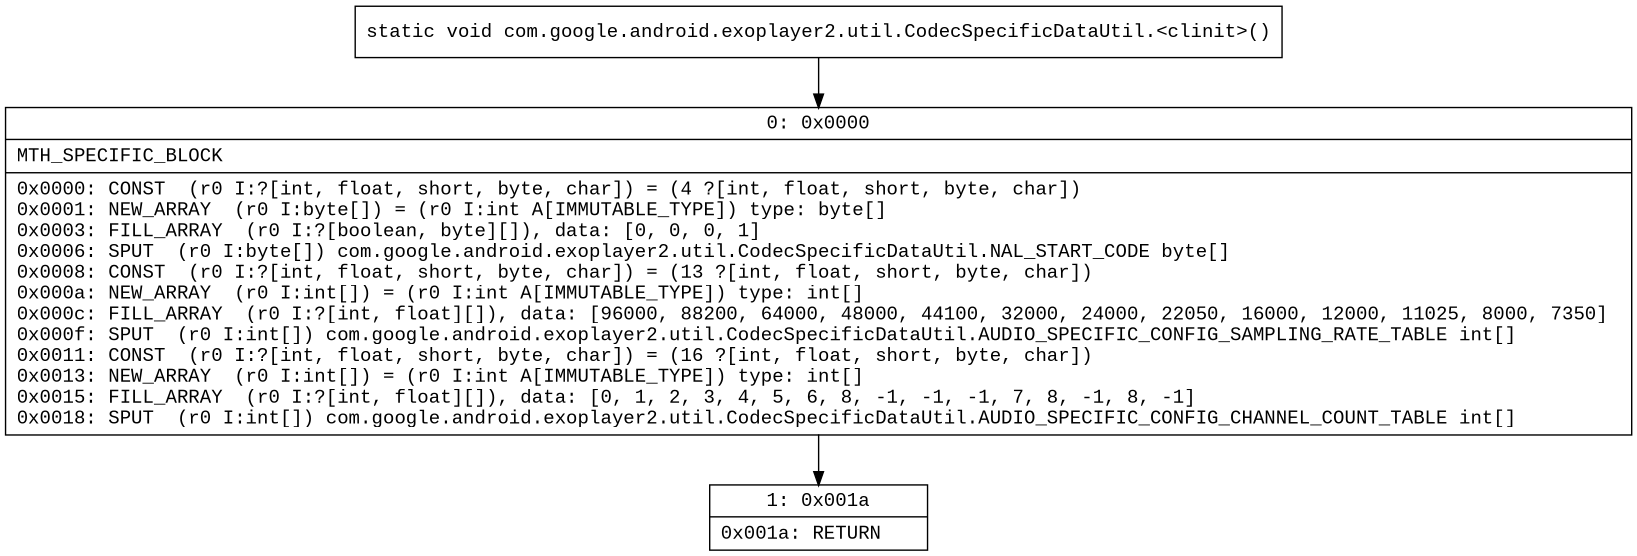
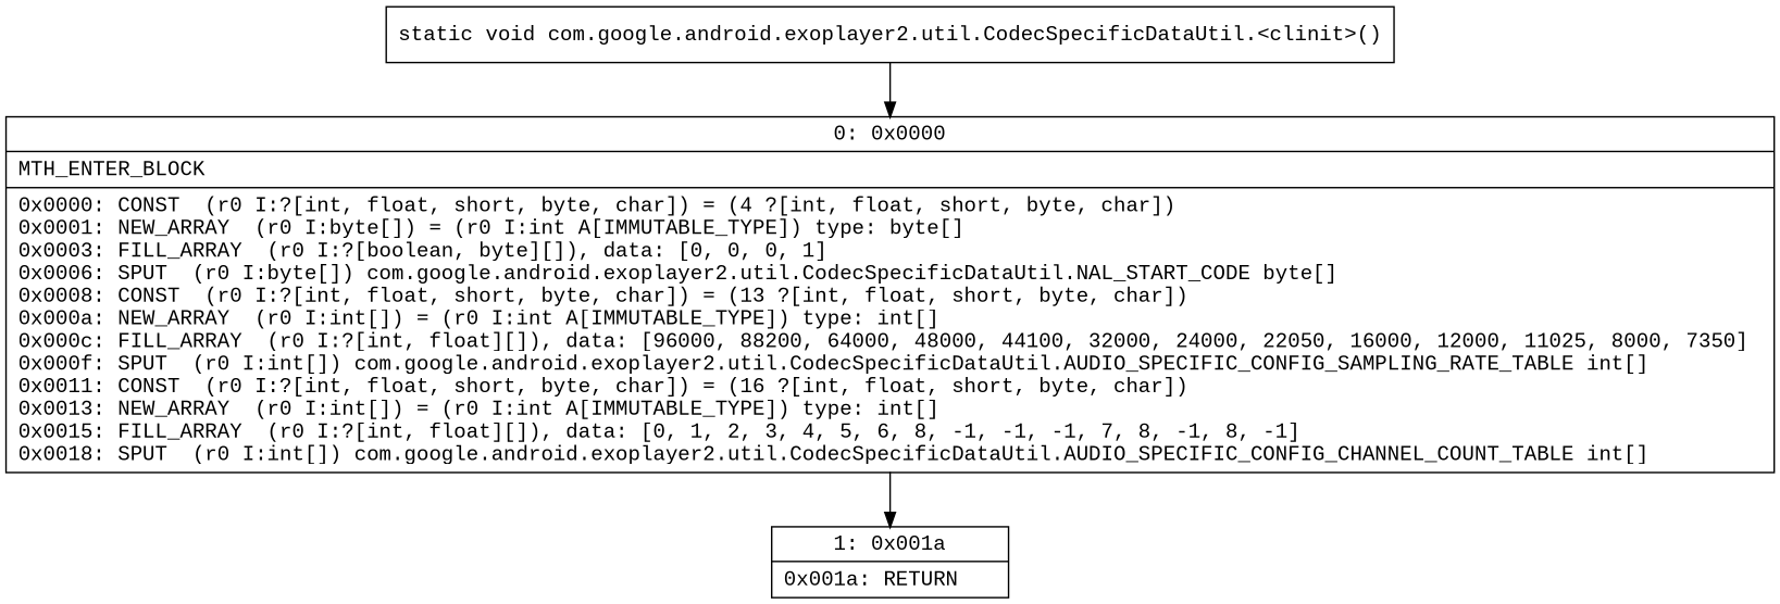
  digraph {
    fontname="Liberation Mono"
    node [shape=record fontname="Liberation Mono"]
    edge [fontname="Liberation Mono"]
-   n1 [label="{0\:\ 0x0000|MTH_SPECIFIC_BLOCK\l|0x0000: CONST  (r0 I:?[int, float, short, byte, char]) = (4 ?[int, float, short, byte, char]) \l0x0001: NEW_ARRAY  (r0 I:byte[]) = (r0 I:int A[IMMUTABLE_TYPE]) type: byte[] \l0x0003: FILL_ARRAY  (r0 I:?[boolean, byte][]), data: [0, 0, 0, 1] \l0x0006: SPUT  (r0 I:byte[]) com.google.android.exoplayer2.util.CodecSpecificDataUtil.NAL_START_CODE byte[] \l0x0008: CONST  (r0 I:?[int, float, short, byte, char]) = (13 ?[int, float, short, byte, char]) \l0x000a: NEW_ARRAY  (r0 I:int[]) = (r0 I:int A[IMMUTABLE_TYPE]) type: int[] \l0x000c: FILL_ARRAY  (r0 I:?[int, float][]), data: [96000, 88200, 64000, 48000, 44100, 32000, 24000, 22050, 16000, 12000, 11025, 8000, 7350] \l0x000f: SPUT  (r0 I:int[]) com.google.android.exoplayer2.util.CodecSpecificDataUtil.AUDIO_SPECIFIC_CONFIG_SAMPLING_RATE_TABLE int[] \l0x0011: CONST  (r0 I:?[int, float, short, byte, char]) = (16 ?[int, float, short, byte, char]) \l0x0013: NEW_ARRAY  (r0 I:int[]) = (r0 I:int A[IMMUTABLE_TYPE]) type: int[] \l0x0015: FILL_ARRAY  (r0 I:?[int, float][]), data: [0, 1, 2, 3, 4, 5, 6, 8, \-1, \-1, \-1, 7, 8, \-1, 8, \-1] \l0x0018: SPUT  (r0 I:int[]) com.google.android.exoplayer2.util.CodecSpecificDataUtil.AUDIO_SPECIFIC_CONFIG_CHANNEL_COUNT_TABLE int[] \l}"]
+   n1 [label="{0\:\ 0x0000|MTH_ENTER_BLOCK\l|0x0000: CONST  (r0 I:?[int, float, short, byte, char]) = (4 ?[int, float, short, byte, char]) \l0x0001: NEW_ARRAY  (r0 I:byte[]) = (r0 I:int A[IMMUTABLE_TYPE]) type: byte[] \l0x0003: FILL_ARRAY  (r0 I:?[boolean, byte][]), data: [0, 0, 0, 1] \l0x0006: SPUT  (r0 I:byte[]) com.google.android.exoplayer2.util.CodecSpecificDataUtil.NAL_START_CODE byte[] \l0x0008: CONST  (r0 I:?[int, float, short, byte, char]) = (13 ?[int, float, short, byte, char]) \l0x000a: NEW_ARRAY  (r0 I:int[]) = (r0 I:int A[IMMUTABLE_TYPE]) type: int[] \l0x000c: FILL_ARRAY  (r0 I:?[int, float][]), data: [96000, 88200, 64000, 48000, 44100, 32000, 24000, 22050, 16000, 12000, 11025, 8000, 7350] \l0x000f: SPUT  (r0 I:int[]) com.google.android.exoplayer2.util.CodecSpecificDataUtil.AUDIO_SPECIFIC_CONFIG_SAMPLING_RATE_TABLE int[] \l0x0011: CONST  (r0 I:?[int, float, short, byte, char]) = (16 ?[int, float, short, byte, char]) \l0x0013: NEW_ARRAY  (r0 I:int[]) = (r0 I:int A[IMMUTABLE_TYPE]) type: int[] \l0x0015: FILL_ARRAY  (r0 I:?[int, float][]), data: [0, 1, 2, 3, 4, 5, 6, 8, \-1, \-1, \-1, 7, 8, \-1, 8, \-1] \l0x0018: SPUT  (r0 I:int[]) com.google.android.exoplayer2.util.CodecSpecificDataUtil.AUDIO_SPECIFIC_CONFIG_CHANNEL_COUNT_TABLE int[] \l}"]
    n2 [label="{1\:\ 0x001a|0x001a: RETURN   \l}"]
    n3 [label="{static void com.google.android.exoplayer2.util.CodecSpecificDataUtil.\<clinit\>() }"]
    n1 -> n2
    n3 -> n1
  }
